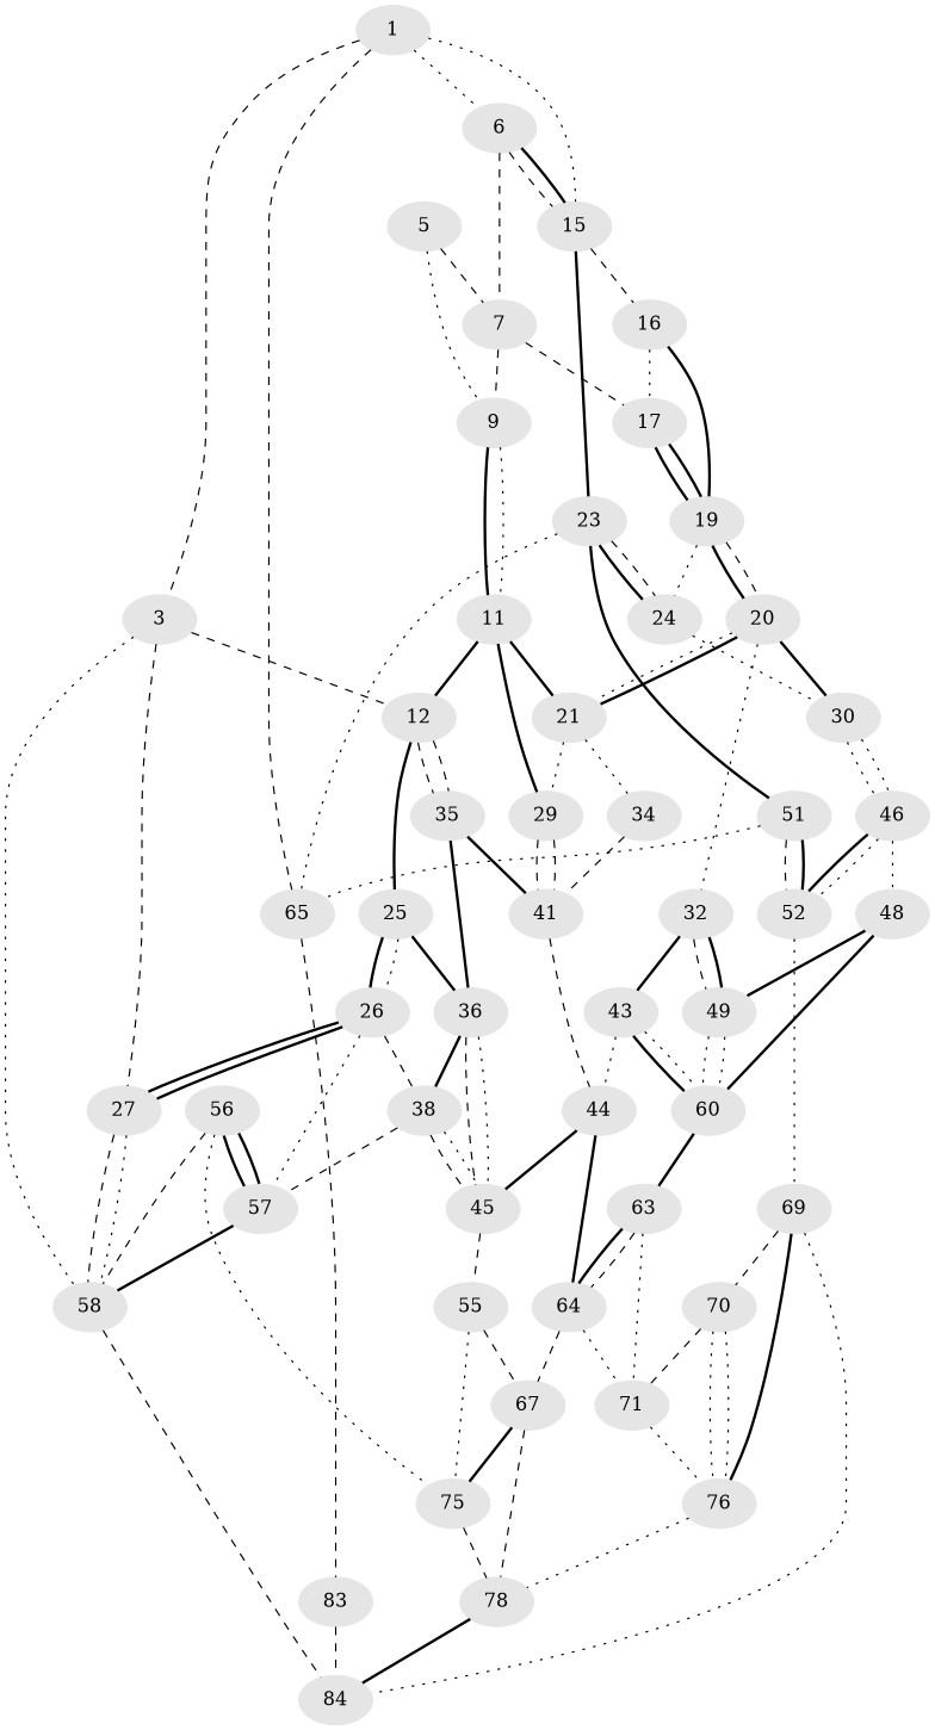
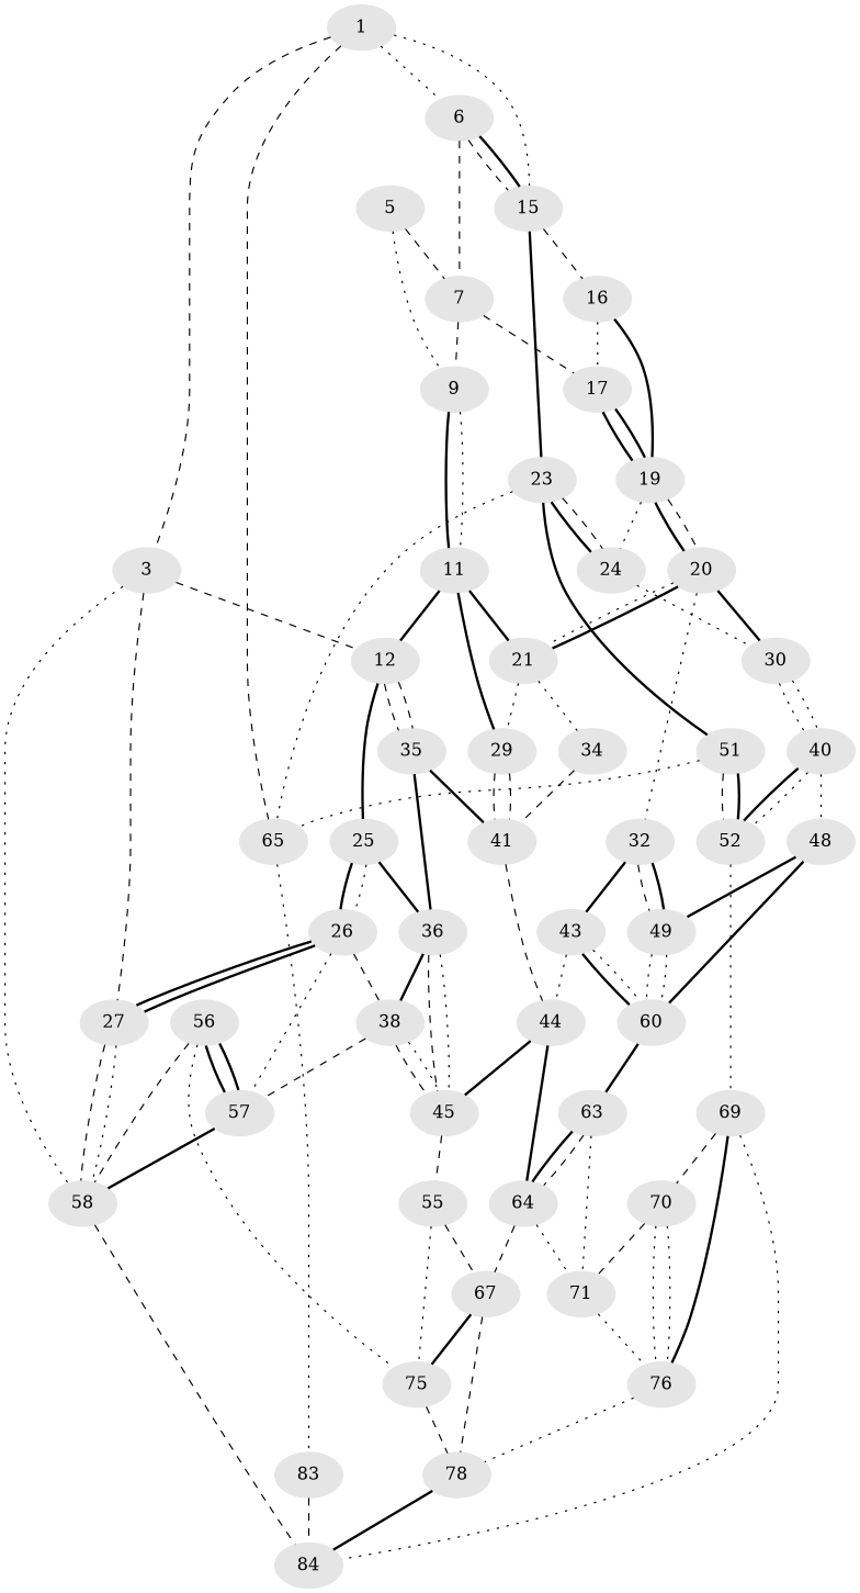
  graph {
    node [color=gray90 style=filled]
    edge [style=bold]
    1 [super="+2"]
    3 [super="+4"]
    6
    15 [super="+18"]
    65 [super="+82"]
    12 [super="+13"]
    27
    58 [super="+73"]
    7 [super="+14"]
    16
    23 [super="+50"]
    83
    5 [super="+8"]
    9
    25
    35
    84 [super="+86"]
    17
    n19 [label=11 super="+11"]
    19 [super="+22"]
    21 [super="+28"]
    29
    34
    41 [super="+42"]
    26 [super="+40"]
    36 [super="+37"]
    24
    51
    20 [super="+31"]
    30
    32 [super="+33"]
-   46 [super="+47"]
+   46 [super="+47" label=40]
    43
    49
    52
    38 [super="+39"]
    57 [super="+59"]
    45 [super="+54"]
    44 [super="+53"]
    48 [super="+61"]
    60 [super="+62"]
    55 [super="+68"]
    64 [super="+66"]
    63
    67 [super="+79"]
    71 [super="+74"]
    75 [super="+80"]
    69 [super="+81"]
    70
    76 [super="+77"]
    56 [super="+72"]
    78 [super="+85"]
    1 -- 3 [style=dashed]
    1 -- 6 [style=dotted]
    1 -- 15 [style=dotted]
    1 -- 65 [style=dashed]
    3 -- 12 [style=dashed]
    3 -- 27 [style=dashed]
    3 -- 58 [style=dotted]
    6 -- 15 [style=dashed]
    6 -- 15
    6 -- 7 [style=dashed]
    15 -- 16 [style=dashed]
    15 -- 23
-   65 -- 83 [style=dashed weight=2]
+   65 -- 83 [style=dotted weight=2]
    12 -- 25
    12 -- 35 [style=dashed]
    12 -- 35 [style=dashed]
    27 -- 58 [style=dashed]
    27 -- 58 [style=dotted]
    58 -- 84 [style=dashed]
    7 -- 9 [style=dashed]
    7 -- 17 [style=dashed]
    16 -- 17 [style=dotted]
    16 -- 19
    23 -- 65 [style=dotted]
    23 -- 24
    23 -- 24 [style=dashed]
    23 -- 51
    83 -- 84 [style=dashed weight=2]
    5 -- 7 [style=dashed]
    5 -- 9 [style=dotted]
    9 -- n19
    9 -- n19 [style=dotted]
    25 -- 26
    25 -- 26 [style=dotted]
    25 -- 36
    35 -- 41
    35 -- 36
    17 -- 19
    17 -- 19
    n19 -- 12
    n19 -- 21
    n19 -- 29
    19 -- 24 [style=dotted]
    19 -- 20
    19 -- 20 [style=dashed]
    21 -- 29 [style=dotted]
    21 -- 34 [style=dotted]
    29 -- 41 [style=dashed]
    29 -- 41 [style=dashed]
    34 -- 41 [style=dashed]
    41 -- 44 [style=dashed]
    26 -- 27
    26 -- 27
    26 -- 38 [style=dashed]
    26 -- 57 [style=dotted]
    36 -- 38
    36 -- 45 [style=dashed]
    36 -- 45 [style=dotted]
    24 -- 30 [style=dotted]
    51 -- 65 [style=dotted]
    51 -- 52 [style=dashed]
    51 -- 52
    20 -- 21 [style=dotted]
    20 -- 21
    20 -- 30
    20 -- 32 [style=dotted]
    30 -- 46 [style=dotted]
    30 -- 46 [style=dotted]
    32 -- 43
    32 -- 49 [style=dashed]
    32 -- 49
    46 -- 52
    46 -- 52 [style=dotted]
    46 -- 48 [style=dotted weight=2]
    43 -- 44 [style=dotted]
    43 -- 60
    43 -- 60 [style=dotted]
    49 -- 60 [style=dotted]
    49 -- 60 [style=dotted]
    52 -- 69 [style=dotted]
    38 -- 57 [style=dashed]
    38 -- 45 [style=dashed]
    38 -- 45 [style=dotted]
    57 -- 58
    45 -- 55 [style=dashed]
    44 -- 45
    44 -- 64
    48 -- 49
    48 -- 60
    60 -- 63
    55 -- 67 [style=dashed]
    55 -- 75 [style=dotted]
    64 -- 67 [style=dashed]
    64 -- 71 [style=dotted]
    63 -- 64
    63 -- 64 [style=dashed]
    63 -- 71 [style=dotted]
    67 -- 75
    67 -- 78 [style=dashed]
    71 -- 76 [style=dotted]
    75 -- 78 [style=dashed]
    69 -- 84 [style=dotted]
    69 -- 70 [style=dashed]
    69 -- 76
    70 -- 71 [style=dashed]
    70 -- 76 [style=dotted]
    70 -- 76 [style=dotted]
    76 -- 78 [style=dotted]
    56 -- 58 [style=dashed]
    56 -- 57
    56 -- 57
    56 -- 75 [style=dotted]
    78 -- 84
  }
